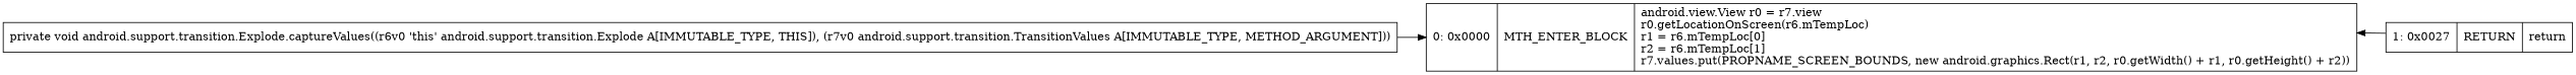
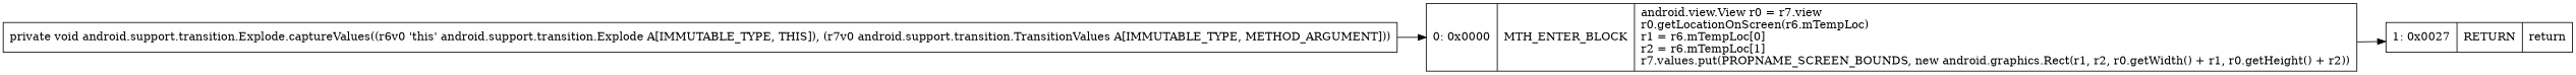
  digraph {
    rankdir=LR
    node [shape=record]
    n1 [label="{0\:\ 0x0000|MTH_ENTER_BLOCK\l|android.view.View r0 = r7.view\lr0.getLocationOnScreen(r6.mTempLoc)\lr1 = r6.mTempLoc[0]\lr2 = r6.mTempLoc[1]\lr7.values.put(PROPNAME_SCREEN_BOUNDS, new android.graphics.Rect(r1, r2, r0.getWidth() + r1, r0.getHeight() + r2))\l}"]
    n2 [label="{1\:\ 0x0027|RETURN\l|return\l}"]
    n3 [label="{private void android.support.transition.Explode.captureValues((r6v0 'this' android.support.transition.Explode A[IMMUTABLE_TYPE, THIS]), (r7v0 android.support.transition.TransitionValues A[IMMUTABLE_TYPE, METHOD_ARGUMENT])) }"]
-   n2 -> n1
+   n1 -> n2
    n3 -> n1
  }
